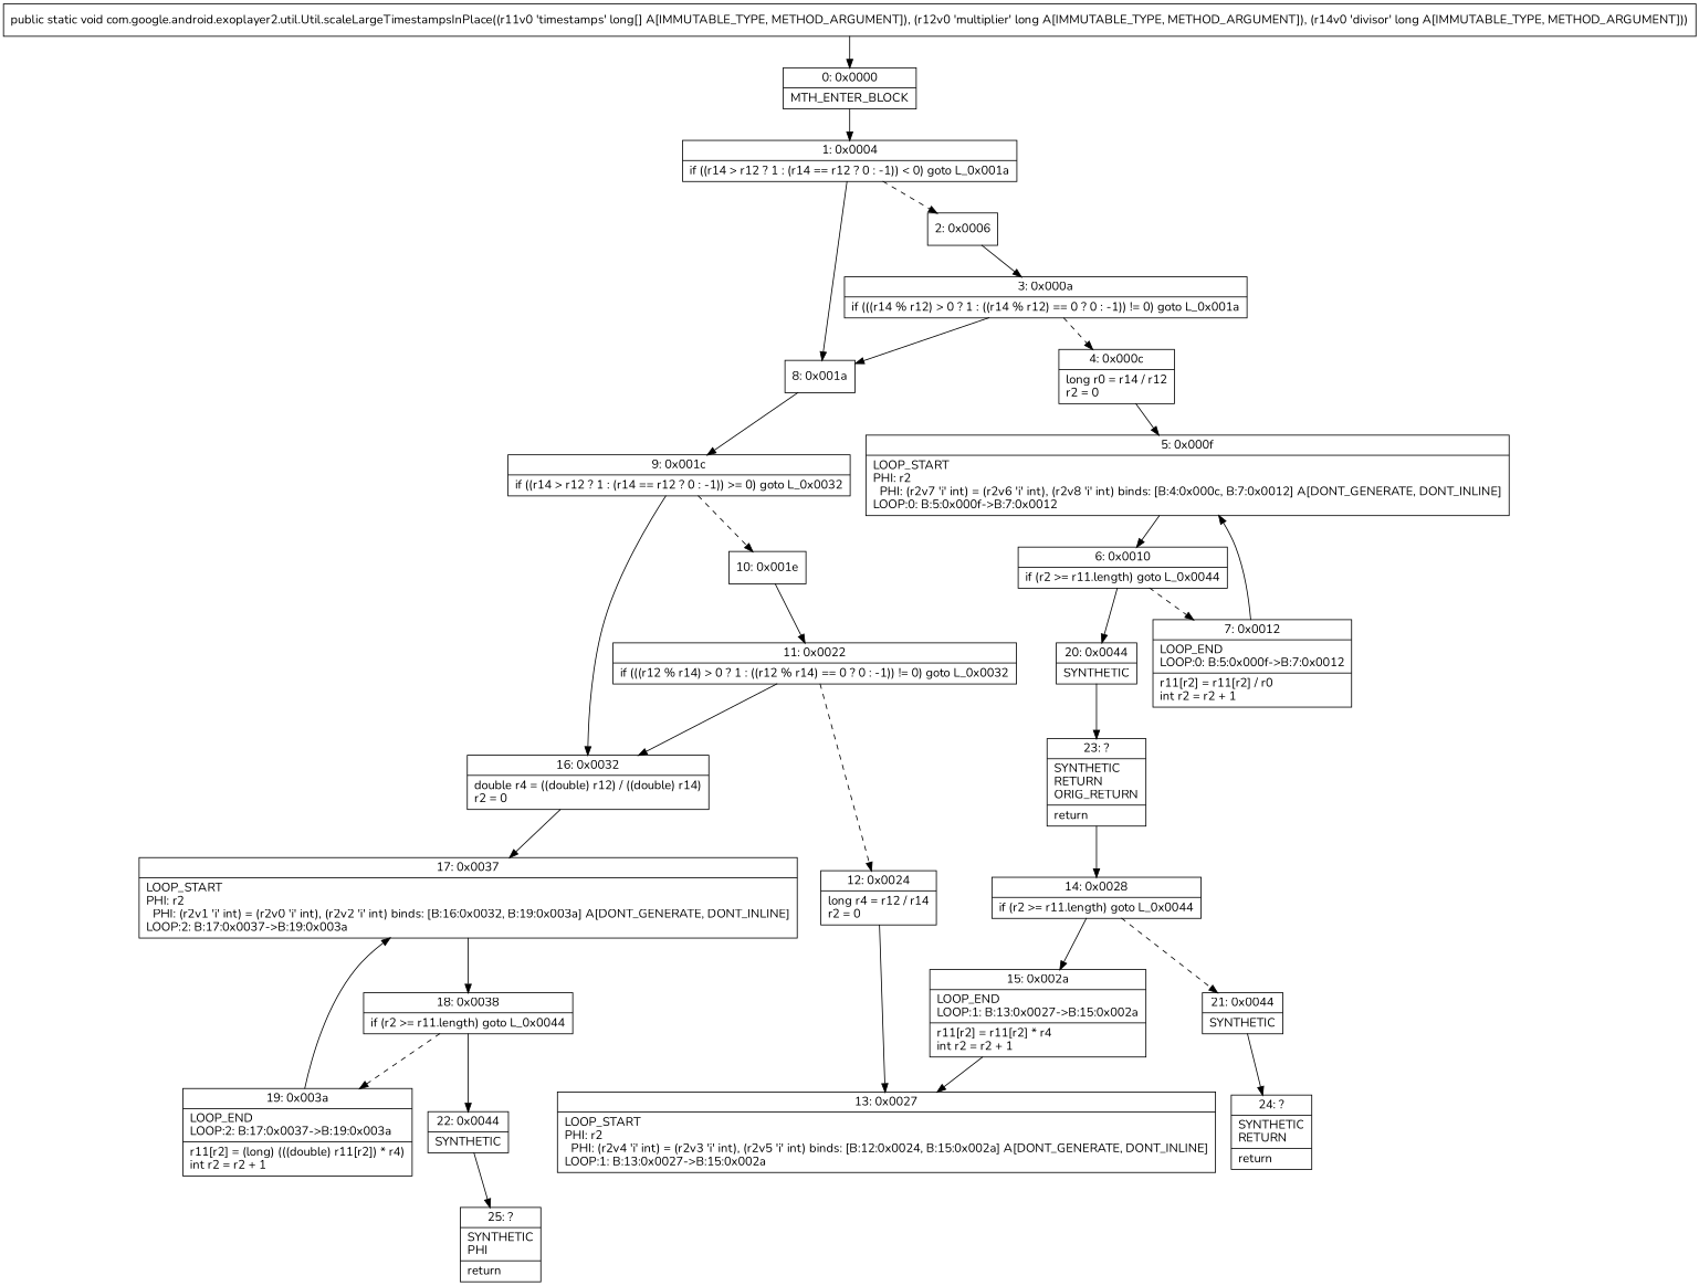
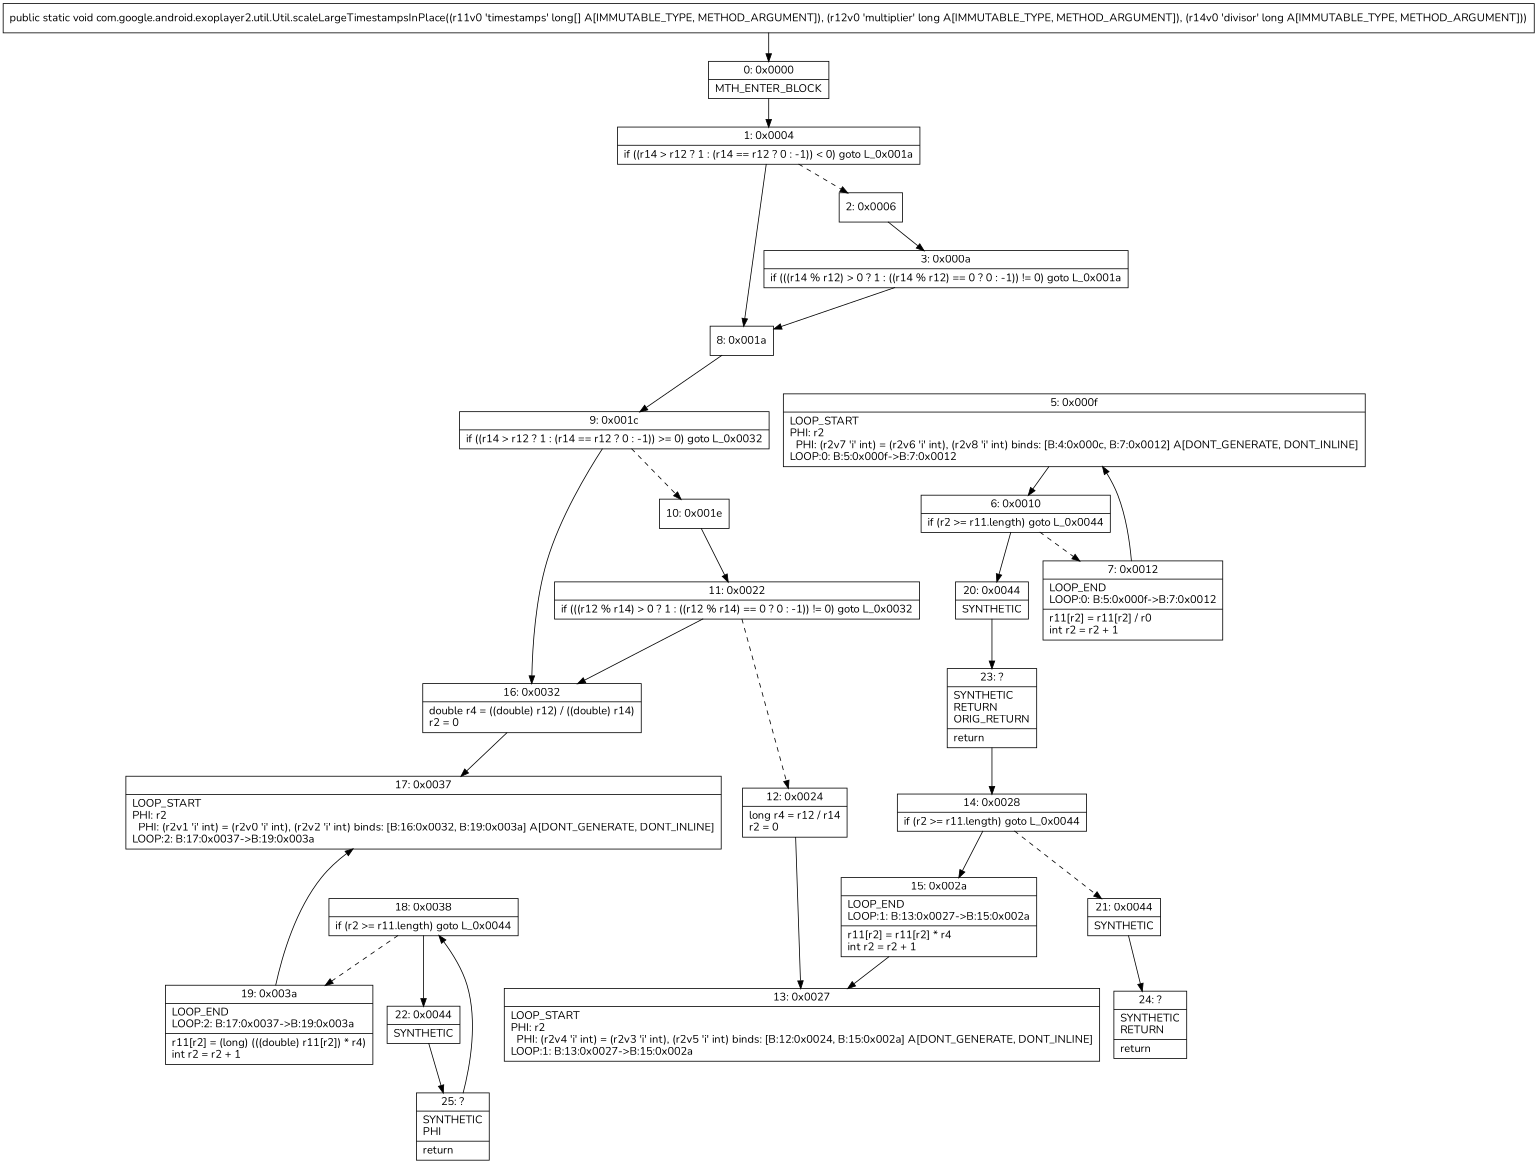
  digraph {
    fontname=Nunito
    node [fontname=Nunito shape=record]
    edge [fontname=Nunito]
    n1 [label="{0\:\ 0x0000|MTH_ENTER_BLOCK\l}"]
    n2 [label="{1\:\ 0x0004|if ((r14 \> r12 ? 1 : (r14 == r12 ? 0 : \-1)) \< 0) goto L_0x001a\l}"]
    n3 [label="{2\:\ 0x0006}"]
    n4 [label="{8\:\ 0x001a}"]
    n5 [label="{3\:\ 0x000a|if (((r14 % r12) \> 0 ? 1 : ((r14 % r12) == 0 ? 0 : \-1)) != 0) goto L_0x001a\l}"]
    n6 [label="{9\:\ 0x001c|if ((r14 \> r12 ? 1 : (r14 == r12 ? 0 : \-1)) \>= 0) goto L_0x0032\l}"]
-   n7 [label="{4\:\ 0x000c|long r0 = r14 \/ r12\lr2 = 0\l}"]
    n8 [label="{5\:\ 0x000f|LOOP_START\lPHI: r2 \l  PHI: (r2v7 'i' int) = (r2v6 'i' int), (r2v8 'i' int) binds: [B:4:0x000c, B:7:0x0012] A[DONT_GENERATE, DONT_INLINE]\lLOOP:0: B:5:0x000f\-\>B:7:0x0012\l}"]
    n9 [label="{6\:\ 0x0010|if (r2 \>= r11.length) goto L_0x0044\l}"]
    n10 [label="{7\:\ 0x0012|LOOP_END\lLOOP:0: B:5:0x000f\-\>B:7:0x0012\l|r11[r2] = r11[r2] \/ r0\lint r2 = r2 + 1\l}"]
    n11 [label="{20\:\ 0x0044|SYNTHETIC\l}"]
    n12 [label="{23\:\ ?|SYNTHETIC\lRETURN\lORIG_RETURN\l|return\l}"]
    n13 [label="{10\:\ 0x001e}"]
    n14 [label="{16\:\ 0x0032|double r4 = ((double) r12) \/ ((double) r14)\lr2 = 0\l}"]
    n15 [label="{11\:\ 0x0022|if (((r12 % r14) \> 0 ? 1 : ((r12 % r14) == 0 ? 0 : \-1)) != 0) goto L_0x0032\l}"]
    n16 [label="{17\:\ 0x0037|LOOP_START\lPHI: r2 \l  PHI: (r2v1 'i' int) = (r2v0 'i' int), (r2v2 'i' int) binds: [B:16:0x0032, B:19:0x003a] A[DONT_GENERATE, DONT_INLINE]\lLOOP:2: B:17:0x0037\-\>B:19:0x003a\l}"]
    n17 [label="{12\:\ 0x0024|long r4 = r12 \/ r14\lr2 = 0\l}"]
    n18 [label="{13\:\ 0x0027|LOOP_START\lPHI: r2 \l  PHI: (r2v4 'i' int) = (r2v3 'i' int), (r2v5 'i' int) binds: [B:12:0x0024, B:15:0x002a] A[DONT_GENERATE, DONT_INLINE]\lLOOP:1: B:13:0x0027\-\>B:15:0x002a\l}"]
    n19 [label="{14\:\ 0x0028|if (r2 \>= r11.length) goto L_0x0044\l}"]
    n20 [label="{15\:\ 0x002a|LOOP_END\lLOOP:1: B:13:0x0027\-\>B:15:0x002a\l|r11[r2] = r11[r2] * r4\lint r2 = r2 + 1\l}"]
    n21 [label="{21\:\ 0x0044|SYNTHETIC\l}"]
    n22 [label="{24\:\ ?|SYNTHETIC\lRETURN\l|return\l}"]
    n23 [label="{18\:\ 0x0038|if (r2 \>= r11.length) goto L_0x0044\l}"]
    n24 [label="{19\:\ 0x003a|LOOP_END\lLOOP:2: B:17:0x0037\-\>B:19:0x003a\l|r11[r2] = (long) (((double) r11[r2]) * r4)\lint r2 = r2 + 1\l}"]
    n25 [label="{22\:\ 0x0044|SYNTHETIC\l}"]
    n26 [label="{25\:\ ?|SYNTHETIC\lPHI\l|return\l}"]
    n27 [label="{public static void com.google.android.exoplayer2.util.Util.scaleLargeTimestampsInPlace((r11v0 'timestamps' long[] A[IMMUTABLE_TYPE, METHOD_ARGUMENT]), (r12v0 'multiplier' long A[IMMUTABLE_TYPE, METHOD_ARGUMENT]), (r14v0 'divisor' long A[IMMUTABLE_TYPE, METHOD_ARGUMENT])) }"]
    n1 -> n2
    n2 -> n3 [style=dashed]
    n2 -> n4
    n3 -> n5
    n4 -> n6
    n5 -> n4
-   n5 -> n7 [style=dashed]
    n6 -> n13 [style=dashed]
    n6 -> n14
-   n7 -> n8
    n8 -> n9
    n9 -> n10 [style=dashed]
    n9 -> n11
    n10 -> n8
    n11 -> n12
    n12 -> n19
    n13 -> n15
    n14 -> n16
    n15 -> n14
    n15 -> n17 [style=dashed]
-   n16 -> n23
+   n26 -> n23
    n17 -> n18
    n19 -> n20 [style=solid]
    n19 -> n21 [style=dashed]
    n20 -> n18
    n21 -> n22
    n23 -> n24 [style=dashed]
    n23 -> n25
    n24 -> n16
    n25 -> n26
    n27 -> n1
  }
